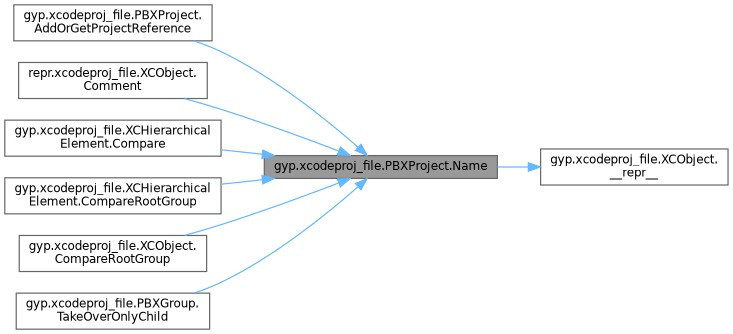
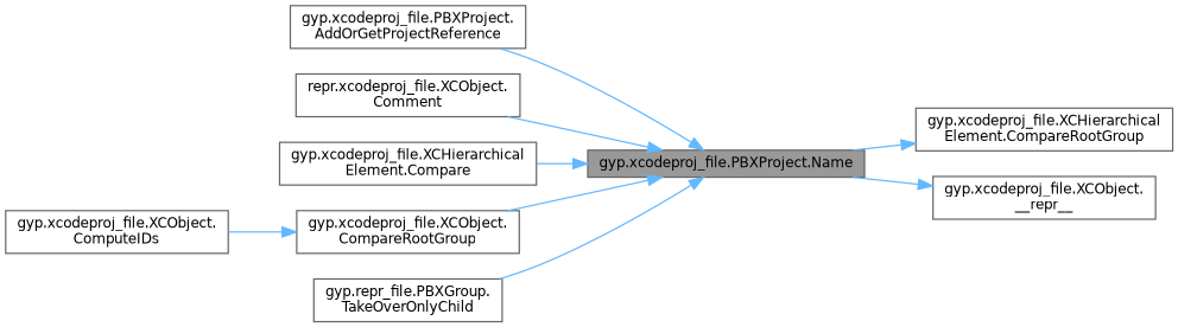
  digraph {
    rankdir=RL
    node [color=grey40 fillcolor=white fontname=Helvetica fontsize=10 shape=box style=filled]
    edge [color=steelblue1 dir=back fontname=Helvetica fontsize=10 labelfontname=Helvetica labelfontsize=10 style=solid]
    n1 [color=gray40 fillcolor=grey60 fontcolor=black height=0.2 label="gyp.xcodeproj_file.PBXProject.Name" width=0.4]
    n2 [height=0.2 label="gyp.xcodeproj_file.PBXProject.\lAddOrGetProjectReference" width=0.4]
    n3 [height=0.2 label="repr.xcodeproj_file.XCObject.\lComment" width=0.4]
    n4 [height=0.2 label="gyp.xcodeproj_file.XCHierarchical\lElement.Compare" width=0.4]
    n5 [height=0.2 label="gyp.xcodeproj_file.XCHierarchical\lElement.CompareRootGroup" width=0.4]
    n6 [height=0.2 label="gyp.xcodeproj_file.XCObject.\lCompareRootGroup" width=0.4]
-   n7 [height=0.2 label="gyp.xcodeproj_file.PBXGroup.\lTakeOverOnlyChild" width=0.4]
+   n7 [height=0.2 label="gyp.repr_file.PBXGroup.\lTakeOverOnlyChild" width=0.4]
    n8 [height=0.2 label="gyp.xcodeproj_file.XCObject.\l__repr__" width=0.4]
+   n9 [height=0.2 label="gyp.xcodeproj_file.XCObject.\lComputeIDs" width=0.4]
    n1 -> n2
    n1 -> n3
    n1 -> n4
-   n1 -> n5
+   n5 -> n1
    n1 -> n6
    n1 -> n7
+   n6 -> n9
    n8 -> n1
  }
